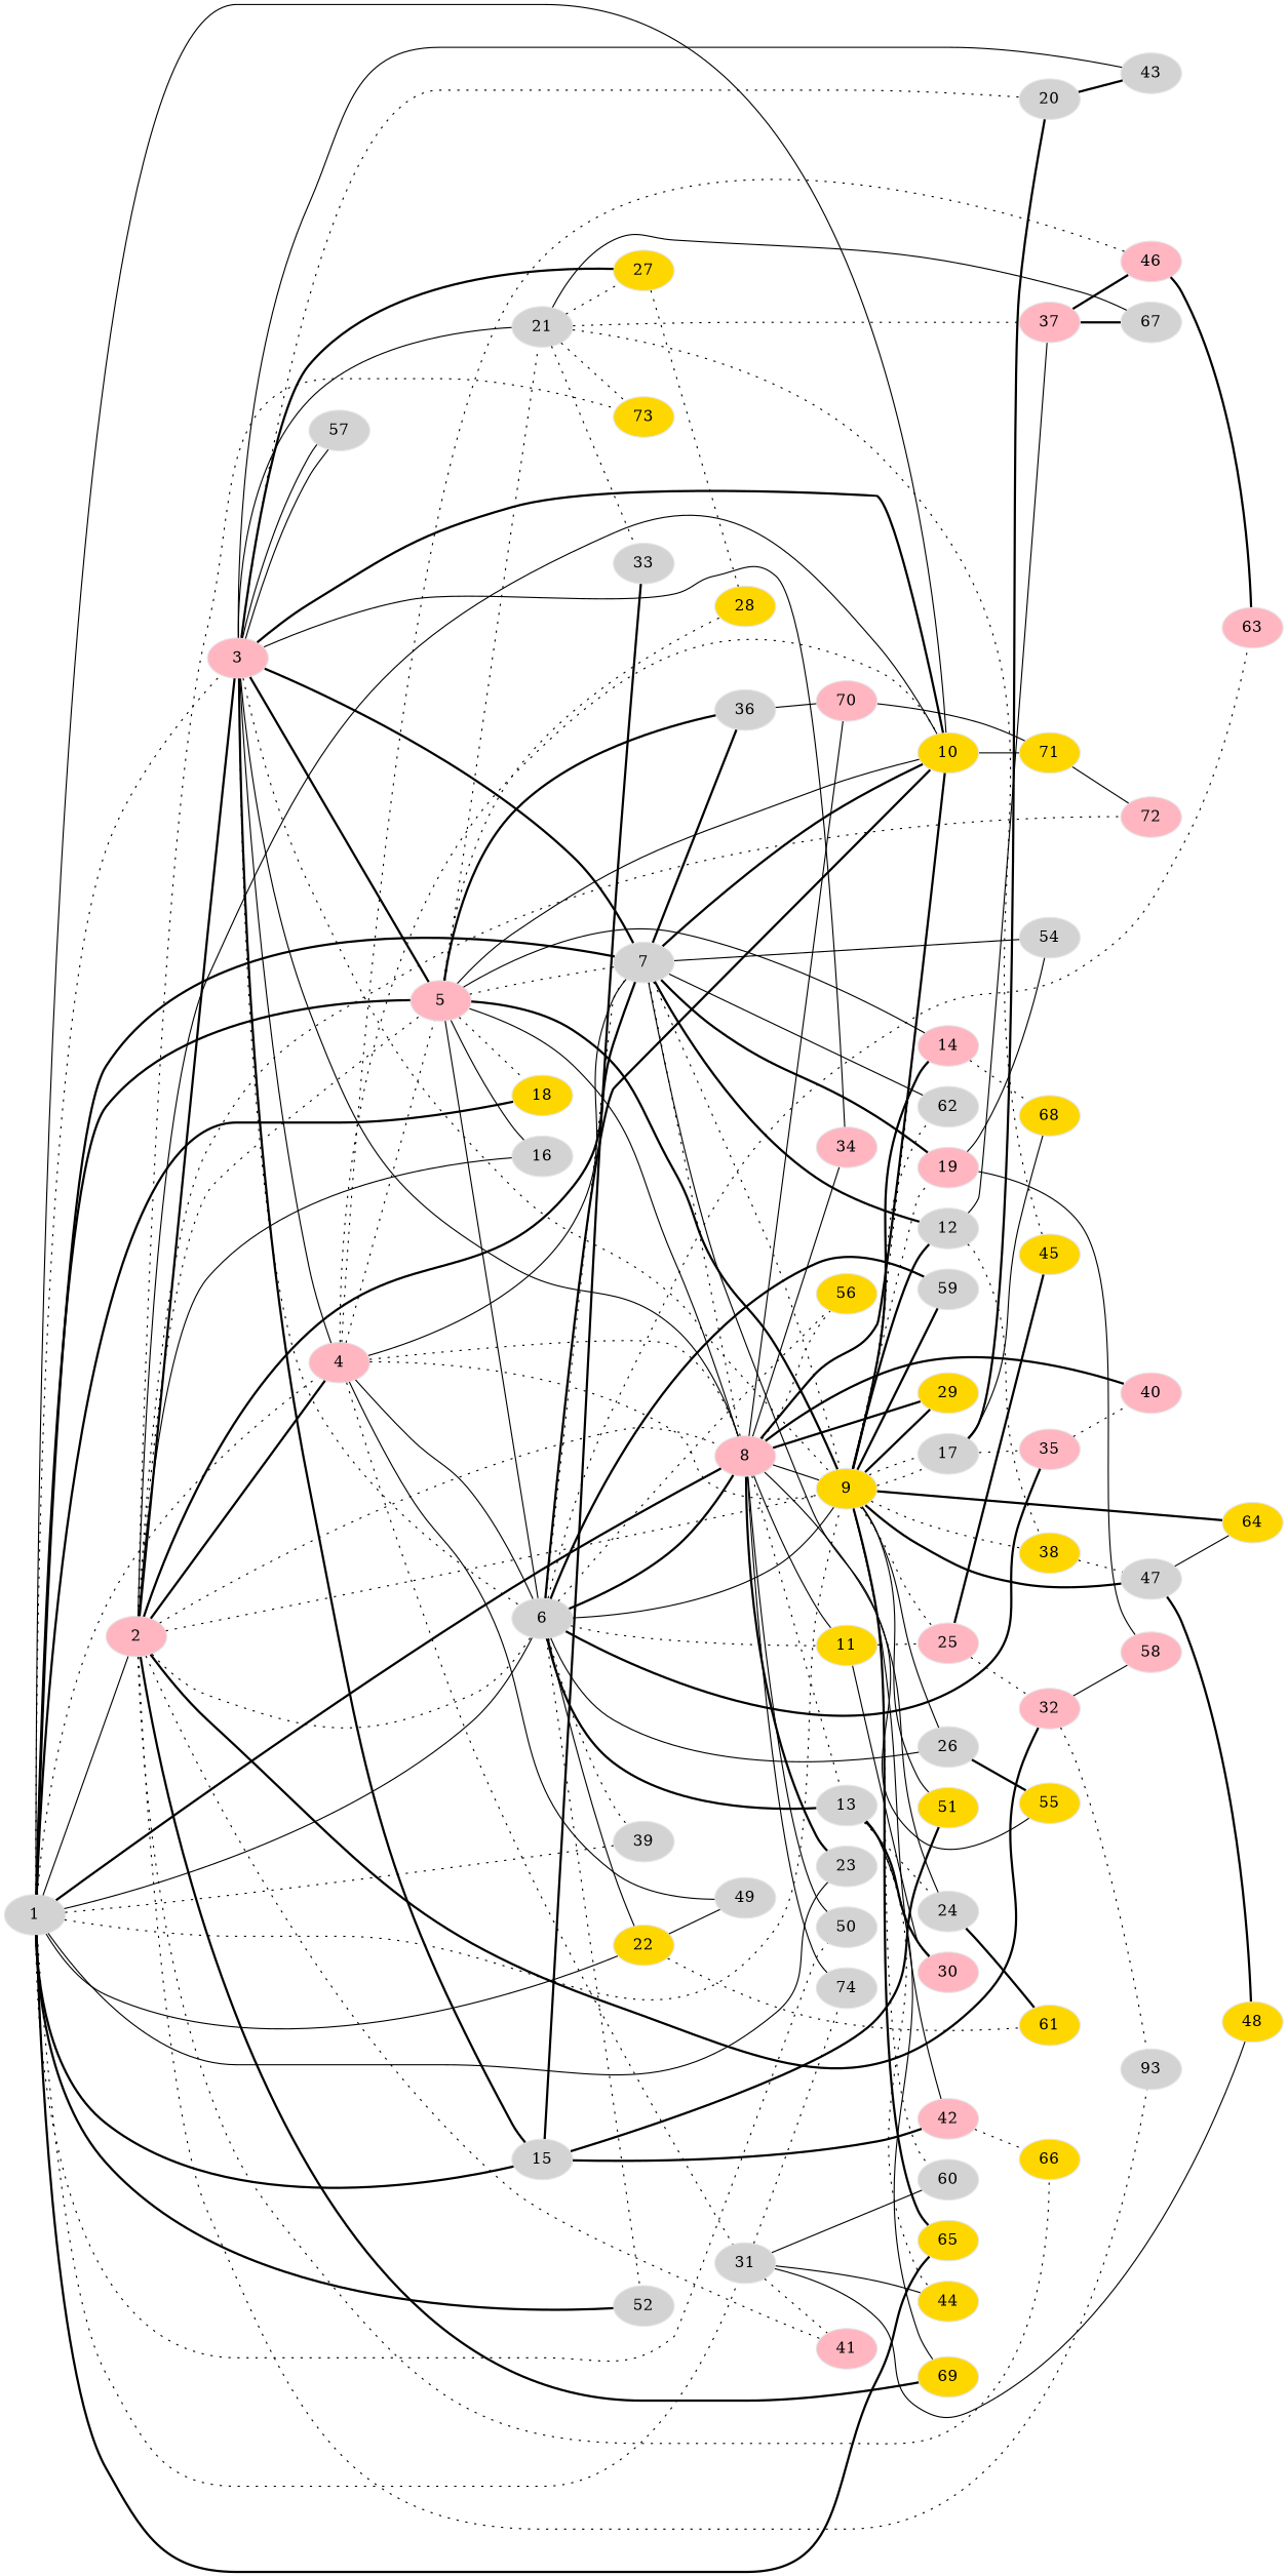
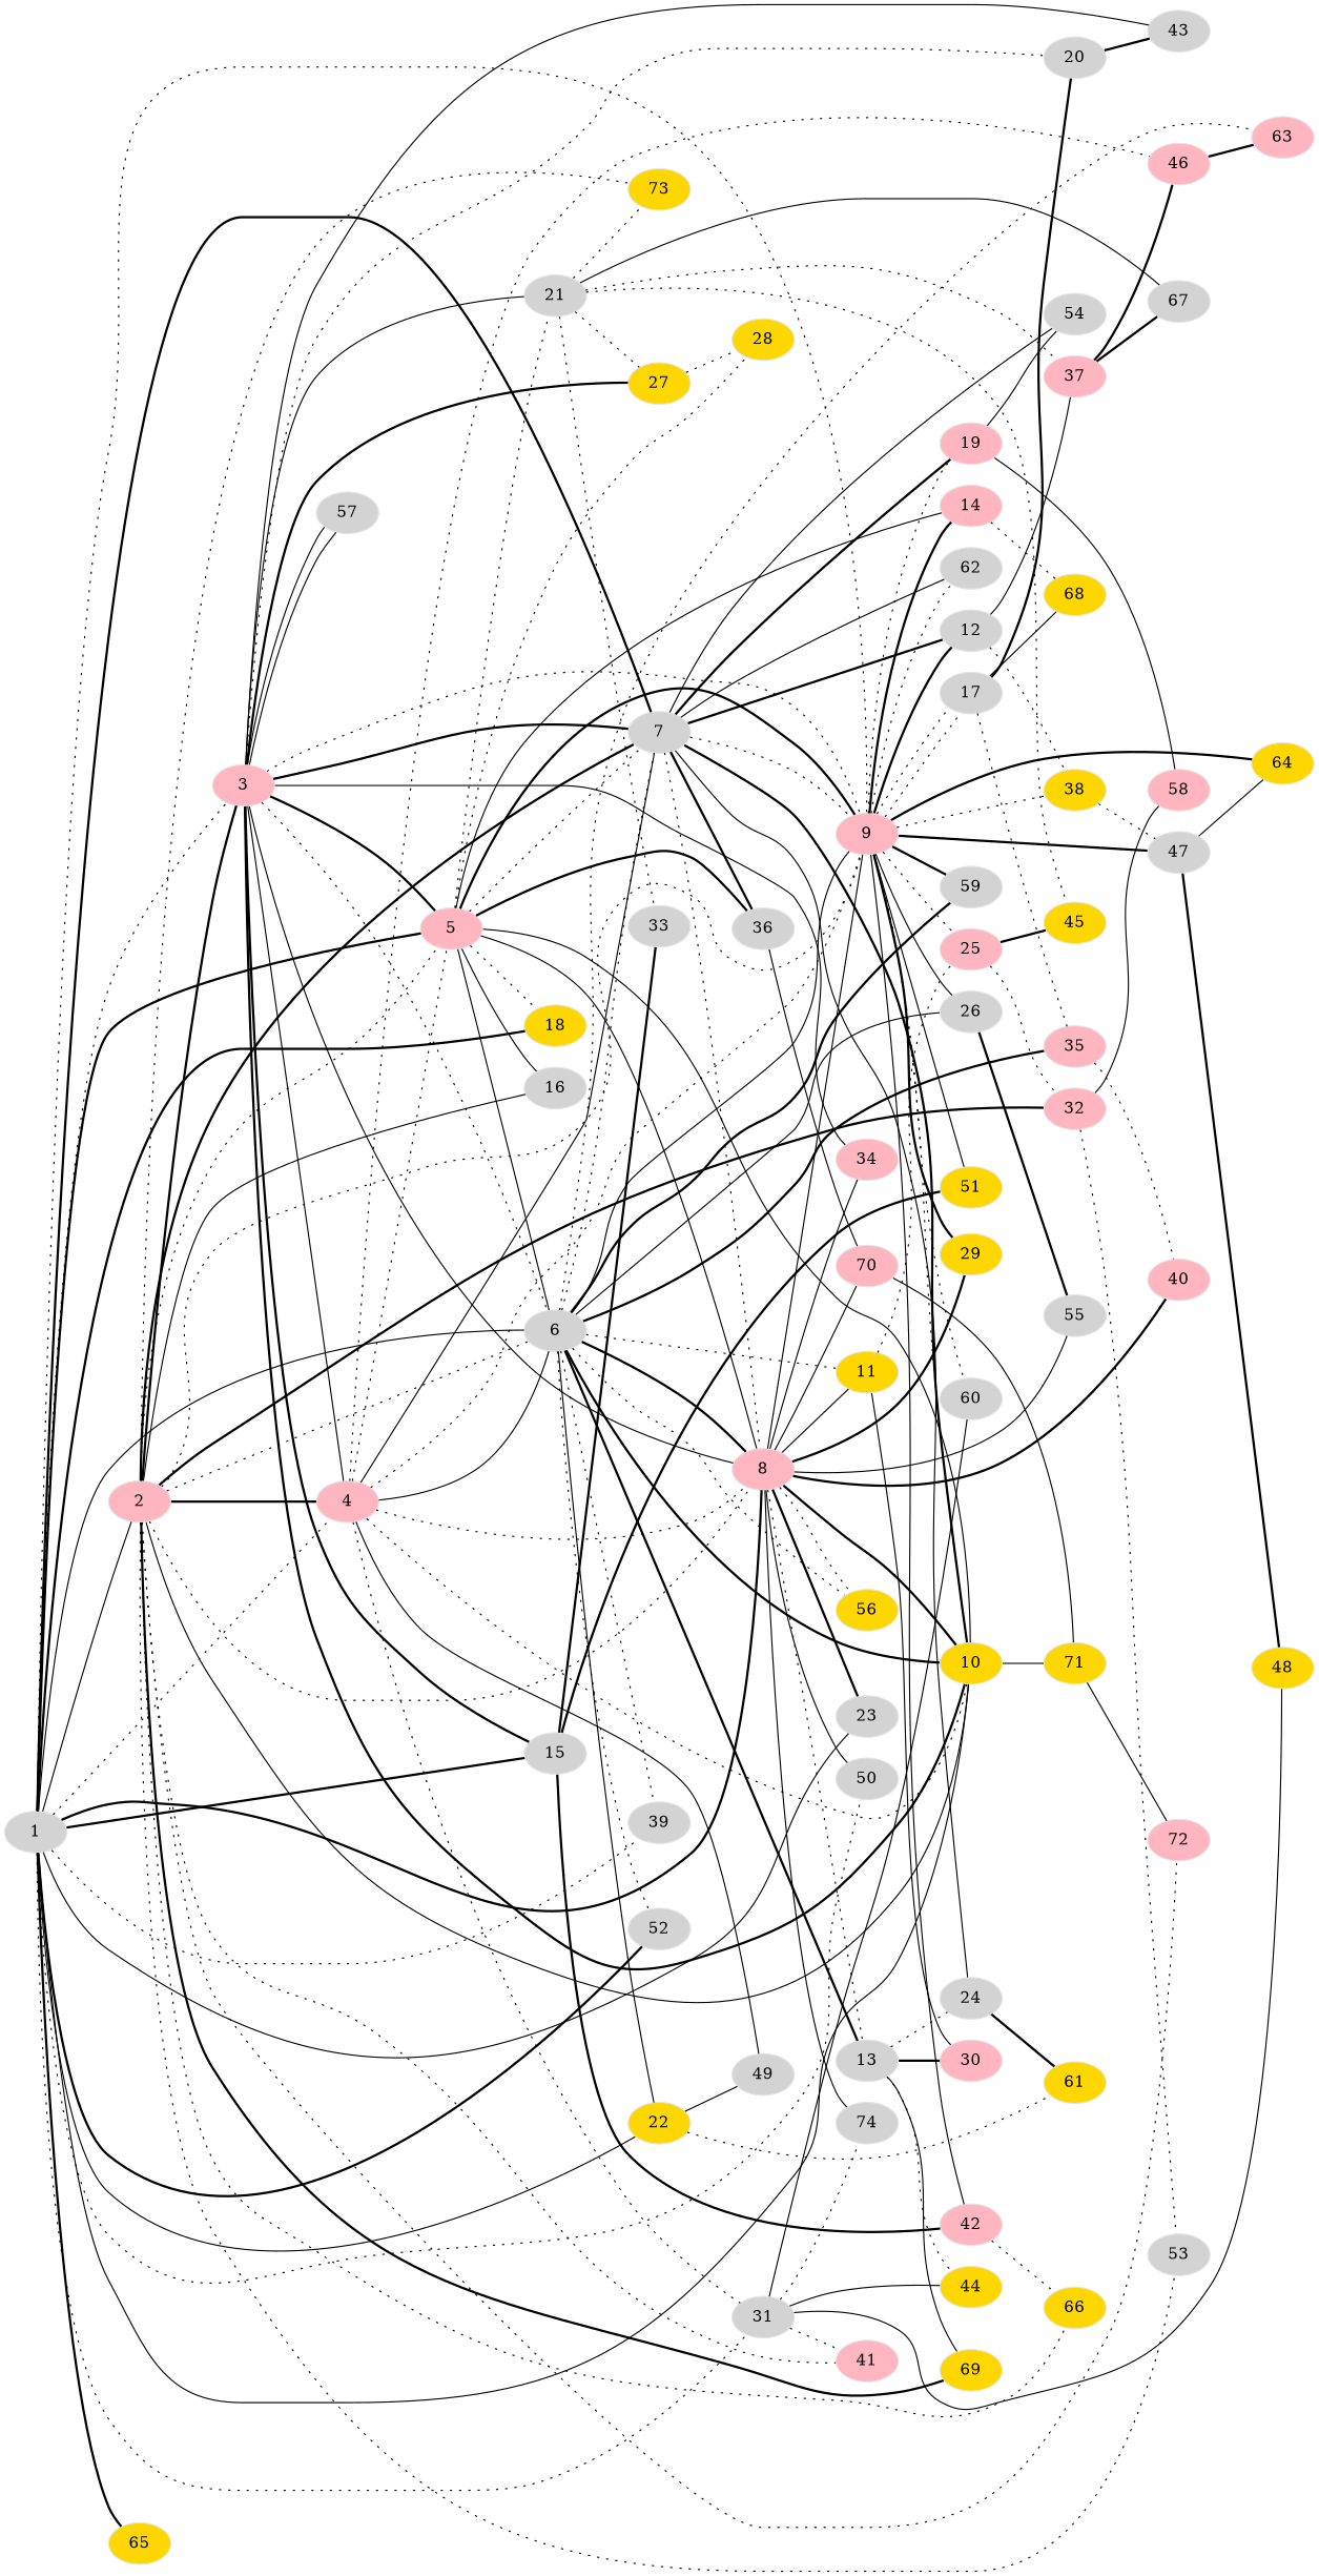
  graph {
    rankdir=LR
    node [color=gray90 fillcolor=lightgrey style=filled]
    edge [style=dotted]
    2 [fillcolor=lightpink]
    1
    3 [fillcolor=lightpink]
    4 [fillcolor=lightpink]
    5 [fillcolor=lightpink]
    6
    7
    8 [fillcolor=lightpink]
-   9 [fillcolor=gold]
+   9 [fillcolor=lightpink]
    10 [fillcolor=gold]
    15
    18 [fillcolor=gold]
    22 [fillcolor=gold]
    23
    31
    39
    50
    52
    65 [fillcolor=gold]
    16
    32 [fillcolor=lightpink]
    41 [fillcolor=lightpink]
-   53 [label=93]
+   53
    66 [fillcolor=gold]
    69 [fillcolor=gold]
    72 [fillcolor=lightpink]
    73 [fillcolor=gold]
    20
    21
    27 [fillcolor=gold]
    34 [fillcolor=lightpink]
    43
    57
    46 [fillcolor=lightpink]
    49
    14 [fillcolor=lightpink]
    28 [fillcolor=gold]
    36
    11 [fillcolor=gold]
    13
    26
    35 [fillcolor=lightpink]
    56 [fillcolor=gold]
    59
    63 [fillcolor=lightpink]
    12
    19 [fillcolor=lightpink]
    24
    54
    62
    29 [fillcolor=gold]
    40 [fillcolor=lightpink]
-   55 [fillcolor=gold]
+   55
    70 [fillcolor=lightpink]
    74
    17
    25 [fillcolor=lightpink]
    38 [fillcolor=gold]
    42 [fillcolor=lightpink]
    47
    51 [fillcolor=gold]
    60
    64 [fillcolor=gold]
    71 [fillcolor=gold]
    33
    61 [fillcolor=gold]
    44 [fillcolor=gold]
    48 [fillcolor=gold]
    58 [fillcolor=lightpink]
    37 [fillcolor=lightpink]
    45 [fillcolor=gold]
    67
    68 [fillcolor=gold]
    30 [fillcolor=lightpink]
    2 -- 3 [style=bold]
    2 -- 4 [style=bold]
    2 -- 5
    2 -- 6
    2 -- 7 [style=bold]
    2 -- 8
    2 -- 9
    2 -- 10 [style=solid]
    2 -- 16 [style=solid]
    2 -- 32 [style=bold]
    2 -- 41
    2 -- 53
    2 -- 66
    2 -- 69 [style=bold]
    2 -- 72
    2 -- 73
    1 -- 2 [style=solid]
    1 -- 3
    1 -- 4
    1 -- 5 [style=bold]
    1 -- 6 [style=solid]
    1 -- 7 [style=bold]
    1 -- 8 [style=bold]
    1 -- 9
    1 -- 10 [style=solid]
    1 -- 15 [style=bold]
    1 -- 18 [style=bold]
    1 -- 22 [style=solid]
    1 -- 23 [style=solid]
    1 -- 31
    1 -- 39
    1 -- 50
    1 -- 52 [style=bold]
    1 -- 65 [style=bold]
    3 -- 4 [style=solid]
    3 -- 5 [style=bold]
    3 -- 6
    3 -- 7 [style=bold]
    3 -- 8 [style=solid]
    3 -- 9
    3 -- 10 [style=bold]
    3 -- 15 [style=bold]
    3 -- 20
    3 -- 21 [style=solid]
    3 -- 27 [style=bold]
    3 -- 34 [style=solid]
    3 -- 43 [style=solid]
    3 -- 57 [style=solid]
    3 -- 57 [style=solid]
    4 -- 5
    4 -- 6 [style=solid]
    4 -- 7 [style=solid]
    4 -- 8
    4 -- 9
    4 -- 10
    4 -- 31
    4 -- 46
    4 -- 49 [style=solid]
    5 -- 6 [style=solid]
    5 -- 7
    5 -- 8 [style=solid]
    5 -- 9 [style=bold]
    5 -- 10 [style=solid]
    5 -- 18
    5 -- 16 [style=solid]
    5 -- 21
    5 -- 14 [style=solid]
    5 -- 28
    5 -- 36 [style=bold]
    6 -- 7
    6 -- 8 [style=bold]
    6 -- 9 [style=solid]
    6 -- 10 [style=bold]
    6 -- 22 [style=solid]
    6 -- 39
    6 -- 52
    6 -- 11
    6 -- 13 [style=bold]
    6 -- 26 [style=solid]
    6 -- 35 [style=bold]
    6 -- 56
    6 -- 59 [style=bold]
    6 -- 63
    7 -- 8
    7 -- 9
    7 -- 10 [style=bold]
    7 -- 36 [style=bold]
    7 -- 12 [style=bold]
    7 -- 19 [style=bold]
    7 -- 24 [style=solid]
    7 -- 54 [style=solid]
    7 -- 62 [style=solid]
    8 -- 9 [style=solid]
    8 -- 10 [style=bold]
    8 -- 23 [style=bold]
    8 -- 50 [style=solid]
    8 -- 34 [style=solid]
    8 -- 11 [style=solid]
    8 -- 13
    8 -- 56
    8 -- 29 [style=bold]
    8 -- 40 [style=bold]
    8 -- 55 [style=solid]
    8 -- 70 [style=solid]
    8 -- 74 [style=solid]
    9 -- 10
-   9 -- 65 [style=bold]
    9 -- 14 [style=bold]
    9 -- 26 [style=solid]
    9 -- 59 [style=bold]
    9 -- 12 [style=bold]
    9 -- 19
    9 -- 62
    9 -- 29 [style=bold]
    9 -- 17
    9 -- 17
    9 -- 25
    9 -- 38
    9 -- 42 [style=solid]
    9 -- 47 [style=bold]
    9 -- 51 [style=solid]
    9 -- 60
    9 -- 64 [style=bold]
    10 -- 71 [style=solid]
    15 -- 42 [style=bold]
    15 -- 51 [style=bold]
    15 -- 33 [style=bold]
    22 -- 49 [style=solid]
    22 -- 61
    31 -- 41
    31 -- 74
    31 -- 60 [style=solid]
    31 -- 44 [style=solid]
    31 -- 48 [style=solid]
    32 -- 53
    32 -- 58 [style=solid]
    20 -- 43 [style=bold]
    21 -- 73
    21 -- 27
    21 -- 33
    21 -- 37
    21 -- 45
    21 -- 67 [style=solid]
    27 -- 28
    46 -- 63 [style=bold]
    14 -- 68
    36 -- 70 [style=solid]
    11 -- 25
    11 -- 30 [style=solid]
    13 -- 69 [style=solid]
    13 -- 24
    13 -- 44
    13 -- 30 [style=bold]
    26 -- 55 [style=bold]
    35 -- 40
    12 -- 38
    12 -- 37 [style=solid]
    19 -- 54 [style=solid]
    19 -- 58 [style=solid]
    24 -- 61 [style=bold]
    70 -- 71 [style=solid]
    17 -- 20 [style=bold]
    17 -- 35
    17 -- 68 [style=solid]
    25 -- 32
    25 -- 45 [style=bold]
    38 -- 47
    42 -- 66
    47 -- 64 [style=solid]
    47 -- 48 [style=bold]
    71 -- 72 [style=solid]
    37 -- 46 [style=bold]
    37 -- 67 [style=bold]
  }
